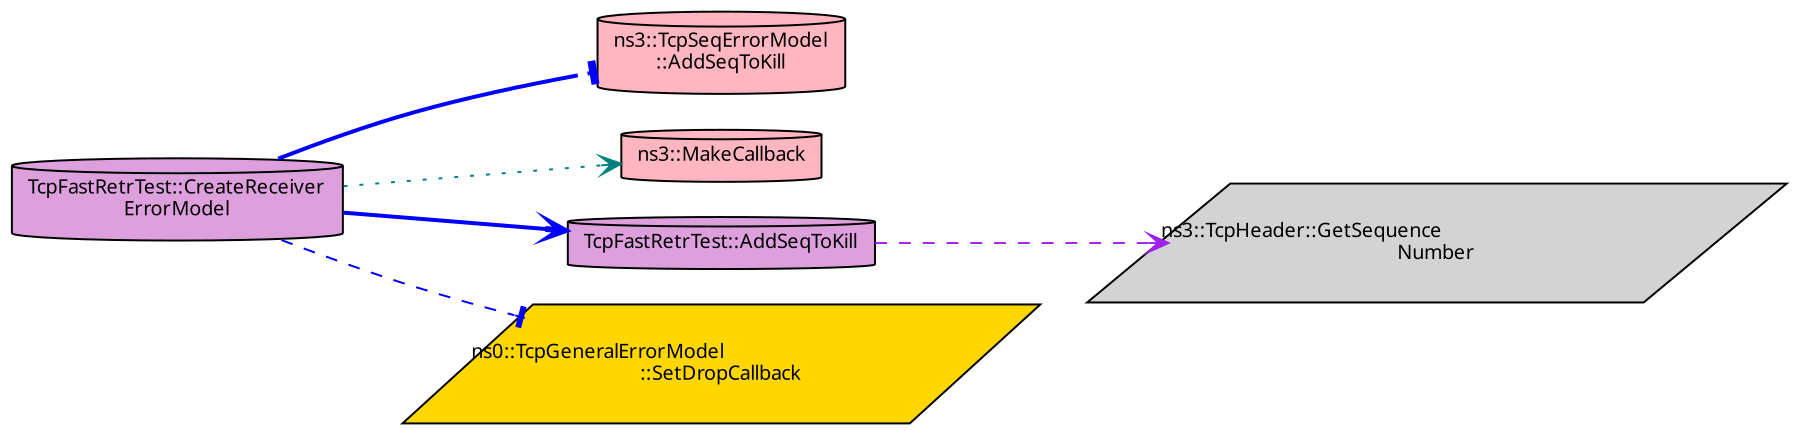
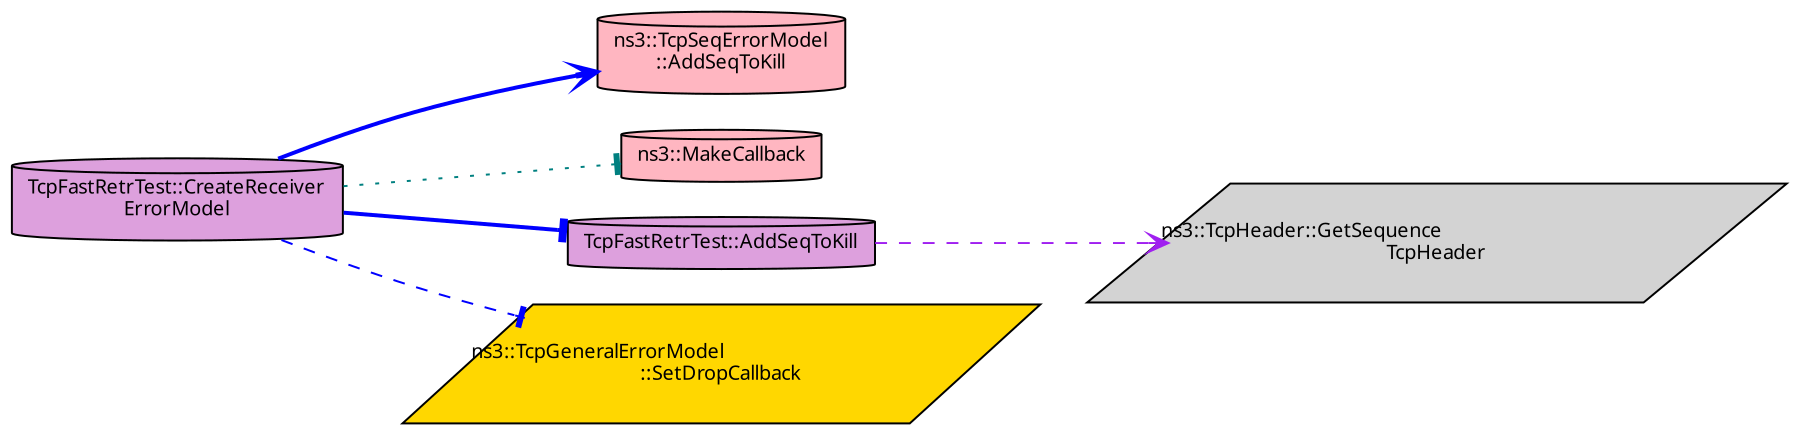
  digraph {
    fontname="Noto Sans"
    rankdir=LR
    node [color=black fillcolor=plum fontname="Noto Sans" fontsize=10 shape=cylinder style=filled]
    edge [arrowhead=tee color=blue fontname="Noto Sans" fontsize=10 labelfontname=Helvetica labelfontsize=10 style=bold]
    n1 [fontcolor=black height=0.2 label="TcpFastRetrTest::CreateReceiver\lErrorModel" width=0.4]
    n2 [fillcolor=lightpink height=0.2 label="ns3::TcpSeqErrorModel\l::AddSeqToKill" width=0.4]
    n3 [fillcolor=lightpink height=0.2 label="ns3::MakeCallback" width=0.4]
    n4 [height=0.2 label="TcpFastRetrTest::AddSeqToKill" width=0.4]
-   n5 [fillcolor=gold height=0.2 label="ns0::TcpGeneralErrorModel\l::SetDropCallback" shape=parallelogram width=0.4]
-   n6 [fillcolor=lightgrey height=0.2 label="ns3::TcpHeader::GetSequence\lNumber" shape=parallelogram width=0.4]
-   n1 -> n2
-   n1 -> n3 [arrowhead=vee color=teal style=dotted]
-   n1 -> n4 [arrowhead=vee]
+   n5 [fillcolor=gold height=0.2 label="ns3::TcpGeneralErrorModel\l::SetDropCallback" shape=parallelogram width=0.4]
+   n6 [fillcolor=lightgrey height=0.2 label="ns3::TcpHeader::GetSequence\lTcpHeader" shape=parallelogram width=0.4]
+   n1 -> n2 [arrowhead=vee]
+   n1 -> n3 [color=teal style=dotted]
+   n1 -> n4
    n1 -> n5 [style=dashed]
    n4 -> n6 [arrowhead=vee color=purple style=dashed]
  }
